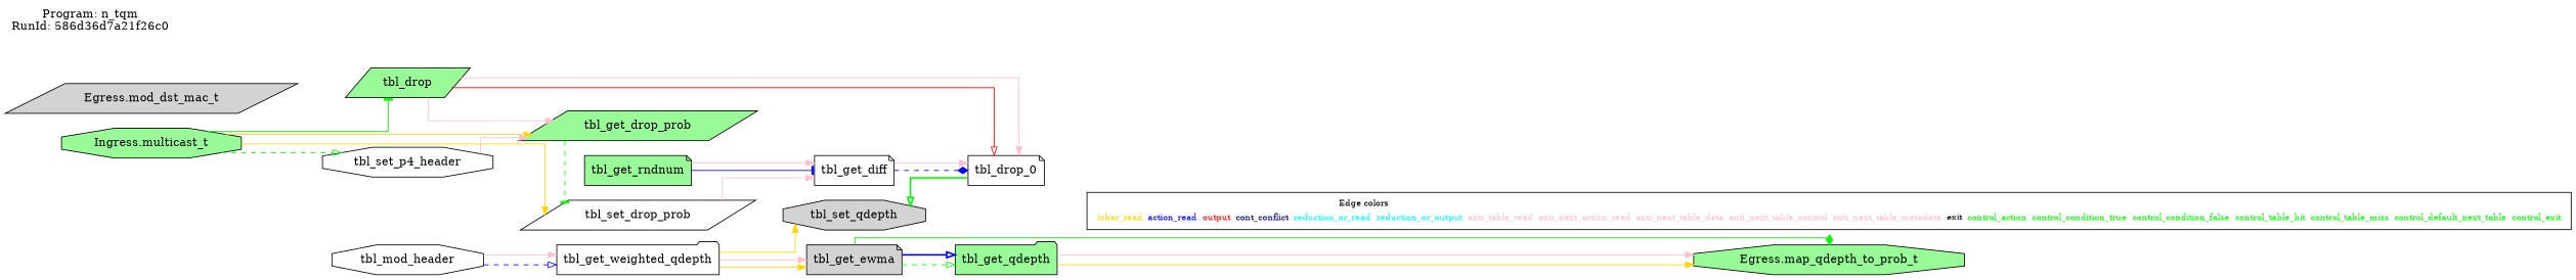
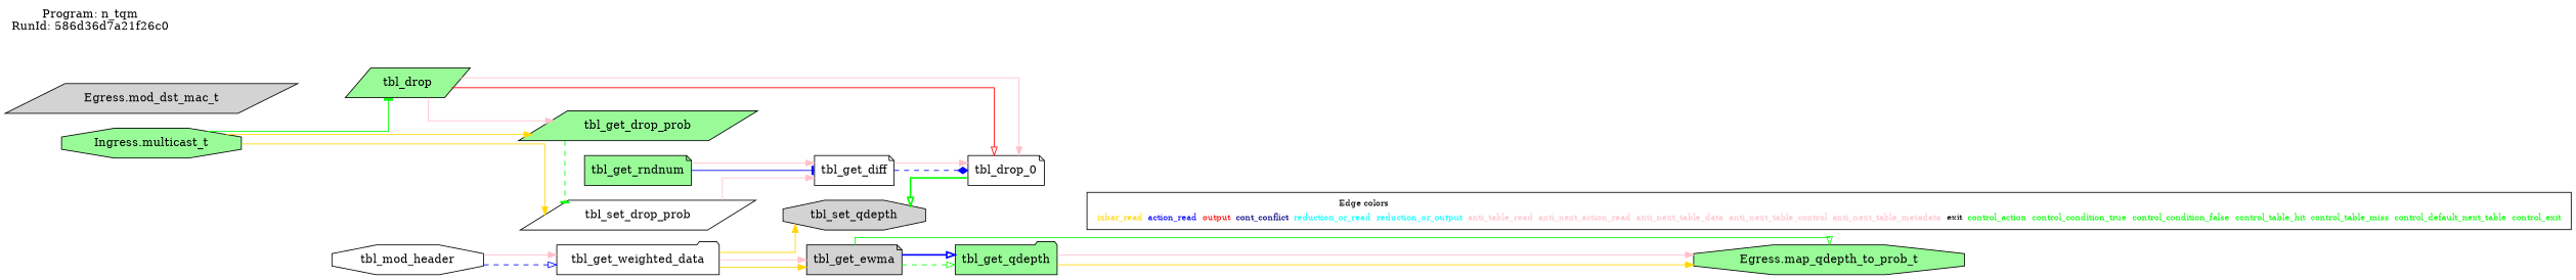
  digraph {
    label="Program: n_tqm\nRunId: 586d36d7a21f26c0\n"
    labeljust=l
    labelloc=t
    rankdir=LR
    splines=ortho
    node [fillcolor=palegreen shape=octagon style=filled]
    edge [color=pink]
    tbl_get_drop_prob [shape=parallelogram]
    tbl_set_drop_prob [fillcolor=white shape=parallelogram]
-   tbl_get_weighted_qdepth [fillcolor=white shape=folder]
+   tbl_get_weighted_qdepth [fillcolor=white shape=folder label=tbl_get_weighted_data]
    tbl_get_ewma [fillcolor=lightgrey shape=note]
    tbl_set_qdepth [fillcolor=lightgrey]
    tbl_get_diff [fillcolor=white shape=note]
    tbl_get_qdepth [shape=folder]
    tbl_drop_0 [fillcolor=white shape=note]
    "Egress.map_qdepth_to_prob_t"
    n10 [fontsize=10 label=<<table border="0" cellborder="0"><tr><td colspan="8">Edge colors</td></tr><tr><td><font color="gold">ixbar_read</font></td><td><font color="blue">action_read</font></td><td><font color="red">output</font></td><td><font color="navy">cont_conflict</font></td><td><font color="cyan">reduction_or_read</font></td><td><font color="cyan">reduction_or_output</font></td><td><font color="pink">anti_table_read</font></td><td><font color="pink">anti_next_action_read</font></td><td><font color="pink">anti_next_table_data</font></td><td><font color="pink">anti_next_table_control</font></td><td><font color="pink">anti_next_table_metadata</font></td><td><font color="black">exit</font></td><td><font color="green">control_action</font></td><td><font color="green">control_condition_true</font></td><td><font color="green">control_condition_false</font></td><td><font color="green">control_table_hit</font></td><td><font color="green">control_table_miss</font></td><td><font color="green">control_default_next_table</font></td><td><font color="green">control_exit</font></td></tr></table>> shape=record fillcolor="" style=""]
    "Ingress.multicast_t"
    tbl_drop [shape=parallelogram]
-   tbl_set_p4_header [fillcolor=white]
    tbl_get_rndnum [shape=note]
    "Egress.mod_dst_mac_t" [fillcolor=lightgrey shape=parallelogram]
    tbl_mod_header [fillcolor=white]
    subgraph sub_1 {
      rank=same
      tbl_get_drop_prob
      tbl_set_drop_prob
      tbl_get_weighted_qdepth
    }
    subgraph sub_2 {
      rank=same
      tbl_get_ewma
      tbl_set_qdepth
      tbl_get_diff
    }
    subgraph sub_3 {
      rank=same
      tbl_get_qdepth
      tbl_drop_0
    }
    subgraph sub_4 {
      rank=same
      "Egress.map_qdepth_to_prob_t"
    }
    subgraph sub_5 {
      rank=max
      subgraph cluster_6 {
        rank=max
        n10
      }
    }
    tbl_get_drop_prob -> tbl_set_drop_prob [arrowhead=tee color=green style=dashed]
    tbl_set_drop_prob -> tbl_get_diff
    tbl_get_weighted_qdepth -> tbl_get_ewma [color=gold]
    tbl_get_weighted_qdepth -> tbl_get_ewma
    tbl_get_weighted_qdepth -> tbl_set_qdepth [color=gold]
    tbl_get_ewma -> tbl_get_qdepth [arrowhead=onormal color=green style=dashed]
    tbl_get_ewma -> tbl_get_qdepth [arrowhead=onormal color=blue style=bold]
-   tbl_get_ewma -> "Egress.map_qdepth_to_prob_t" [arrowhead=diamond color=green style=solid]
+   tbl_get_ewma -> "Egress.map_qdepth_to_prob_t" [arrowhead=onormal color=green style=solid]
    tbl_get_diff -> tbl_drop_0 [arrowhead=diamond color=blue style=dashed]
    tbl_get_diff -> tbl_drop_0
    tbl_get_qdepth -> "Egress.map_qdepth_to_prob_t" [color=gold]
    tbl_get_qdepth -> "Egress.map_qdepth_to_prob_t"
    tbl_drop_0 -> tbl_set_qdepth [arrowhead=onormal color=green style=bold]
    "Ingress.multicast_t" -> tbl_get_drop_prob [color=gold]
    "Ingress.multicast_t" -> tbl_set_drop_prob [color=gold]
    "Ingress.multicast_t" -> tbl_drop [arrowhead=tee color=green style=solid]
-   "Ingress.multicast_t" -> tbl_set_p4_header [arrowhead=onormal color=green style=dashed]
    tbl_drop -> tbl_get_drop_prob
    tbl_drop -> tbl_drop_0 [arrowhead=onormal color=red style=solid]
    tbl_drop -> tbl_drop_0
-   tbl_set_p4_header -> tbl_get_drop_prob
    tbl_get_rndnum -> tbl_get_diff [arrowhead=tee color=blue style=solid]
    tbl_get_rndnum -> tbl_get_diff
    tbl_mod_header -> tbl_get_weighted_qdepth [arrowhead=onormal color=blue style=dashed]
    tbl_mod_header -> tbl_get_weighted_qdepth
  }
